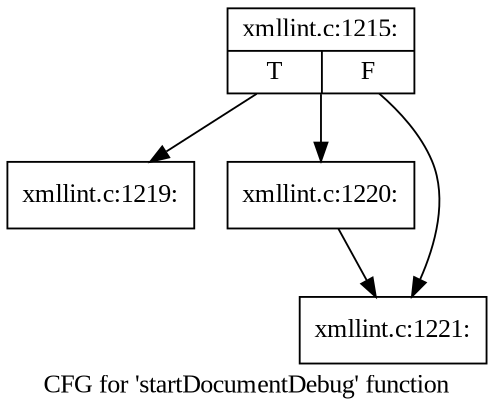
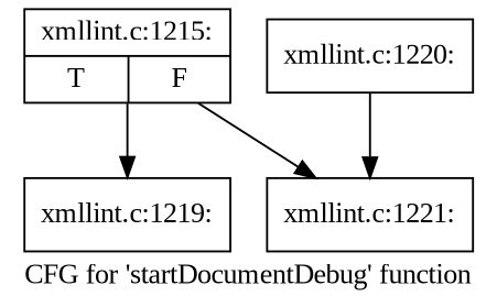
  digraph {
    fontname="Liberation Serif"
    label="CFG for 'startDocumentDebug' function"
    node [fontname="Liberation Serif" shape=record]
    edge [fontname="Liberation Serif"]
    n1 [label="{xmllint.c:1215:|{<s0>T|<s1>F}}"]
    n2 [label="{xmllint.c:1219:}"]
    n3 [label="{xmllint.c:1220:}"]
    n4 [label="{xmllint.c:1221:}"]
    n1 -> n2
-   n1 -> n3
    n1 -> n4
    n3 -> n4
  }
